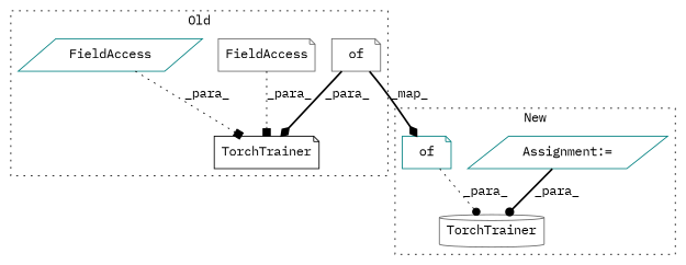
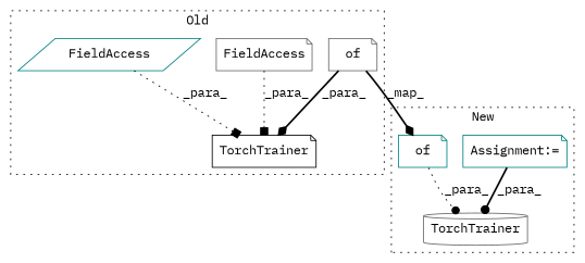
  digraph {
    fontname="IBM Plex Mono"
    node [a=32 l="13,1" shape=note color=gray40 fontname="IBM Plex Mono"]
    edge [style=bold arrowhead=diamond fontname="IBM Plex Mono"]
    n1 [label=TorchTrainer s="1320,1455" color=black]
    n2 [l="3,1" label=of s="1425,1454"]
    n3 [a=22 l=17 label=FieldAccess s=1395]
    n4 [a=22 l=13 label=FieldAccess s=1333 shape=parallelogram color=teal]
    n5 [label=TorchTrainer s="2493,2567" shape=cylinder]
-   n6 [a=7 l=1 label="Assignment:=" s=2371 shape=parallelogram color=teal]
+   n6 [a=7 l=1 label="Assignment:=" s=2371 color=teal]
    n7 [l="3,1" label=of s="2537,2566" color=teal]
    subgraph cluster_1 {
      label=Old
      style=dotted
      n1
      n2
      n3
      n4
    }
    subgraph cluster_2 {
      label=New
      style=dotted
      n5
      n6
      n7
    }
    n2 -> n1 [label=_para_]
    n2 -> n7 [label=_map_]
    n3 -> n1 [label=_para_ style=dotted arrowhead=box]
    n4 -> n1 [label=_para_ style=dotted arrowhead=box]
    n6 -> n5 [label=_para_ arrowhead=dot]
    n7 -> n5 [label=_para_ style=dotted arrowhead=dot]
  }
